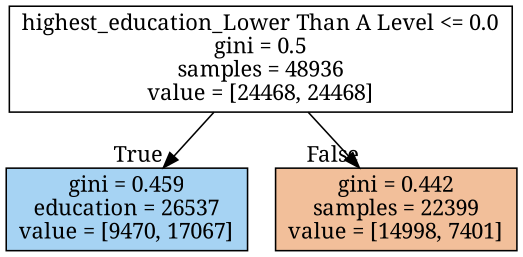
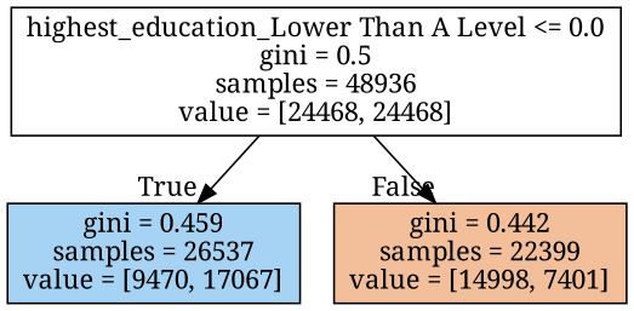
  digraph {
    fontname="Noto Serif"
    node [color=black shape=box style=filled fontname="Noto Serif"]
    edge [labeldistance=2.5 fontname="Noto Serif"]
    n1 [fillcolor="#e5813900" label="highest_education_Lower Than A Level <= 0.0\ngini = 0.5\nsamples = 48936\nvalue = [24468, 24468]"]
-   n2 [fillcolor="#399de572" label="gini = 0.459\neducation = 26537\nvalue = [9470, 17067]"]
+   n2 [fillcolor="#399de572" label="gini = 0.459\nsamples = 26537\nvalue = [9470, 17067]"]
    n3 [fillcolor="#e5813981" label="gini = 0.442\nsamples = 22399\nvalue = [14998, 7401]"]
    n1 -> n2 [headlabel=True labelangle=45]
    n1 -> n3 [headlabel=False labelangle=-45]
  }
